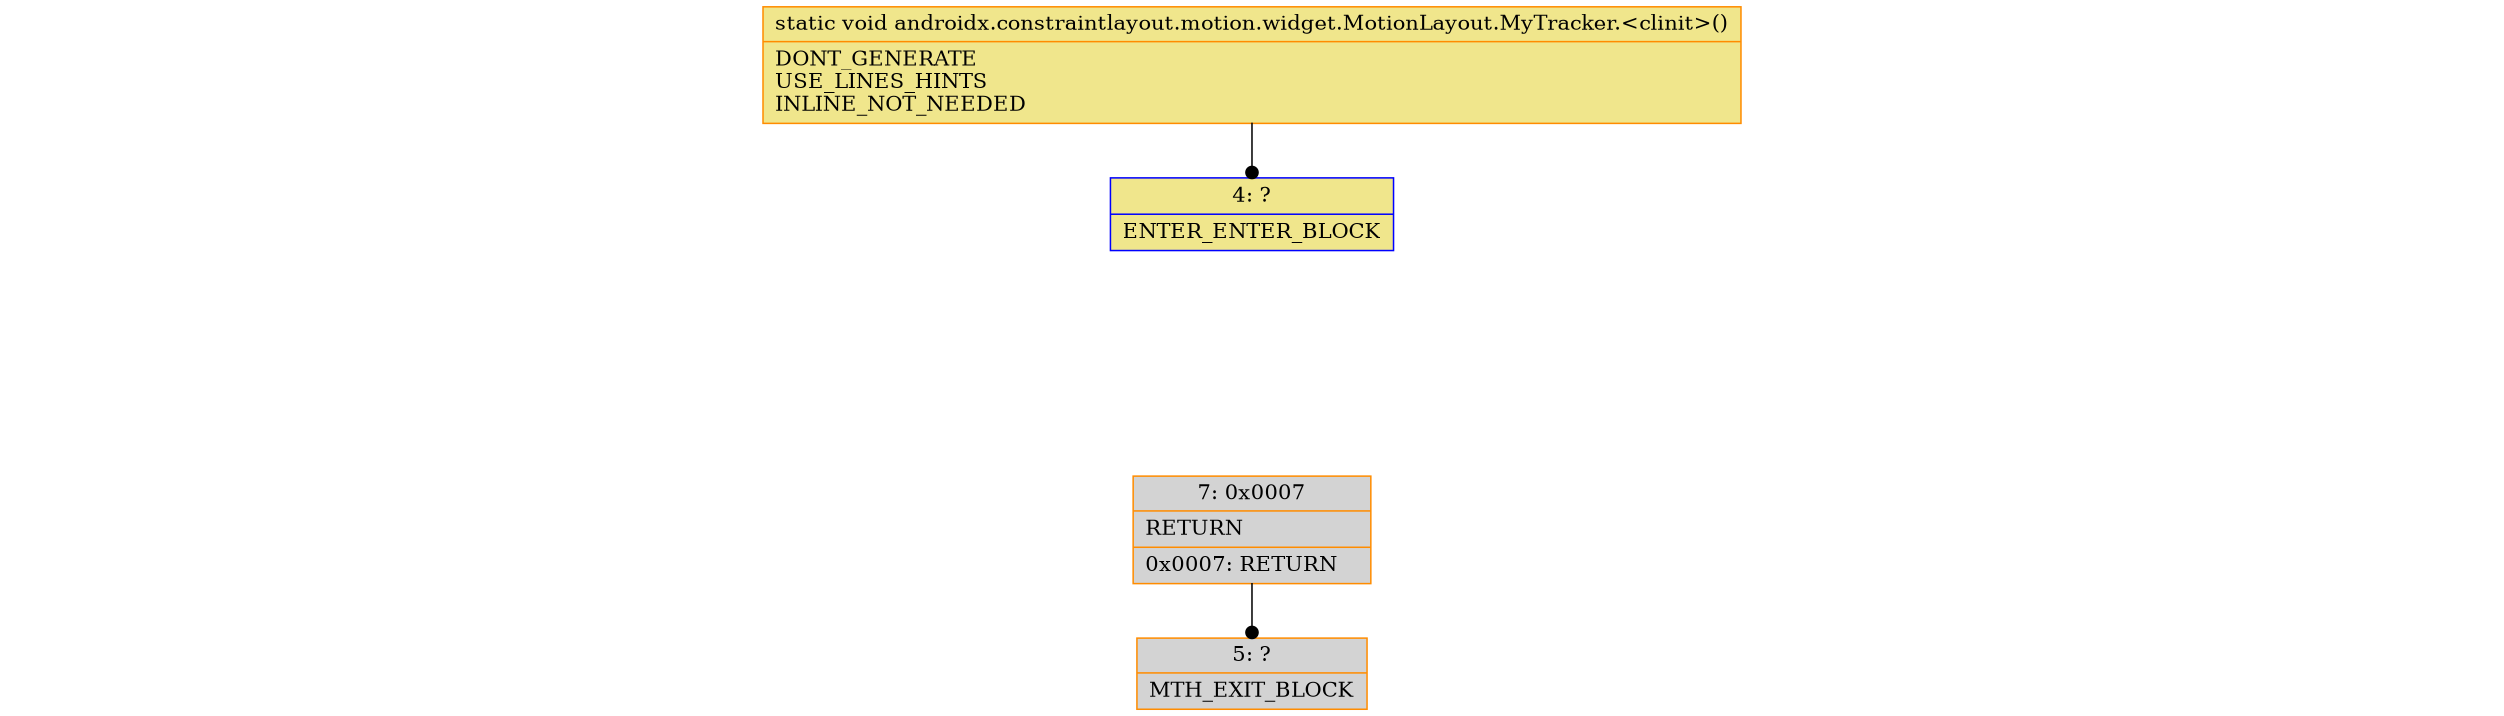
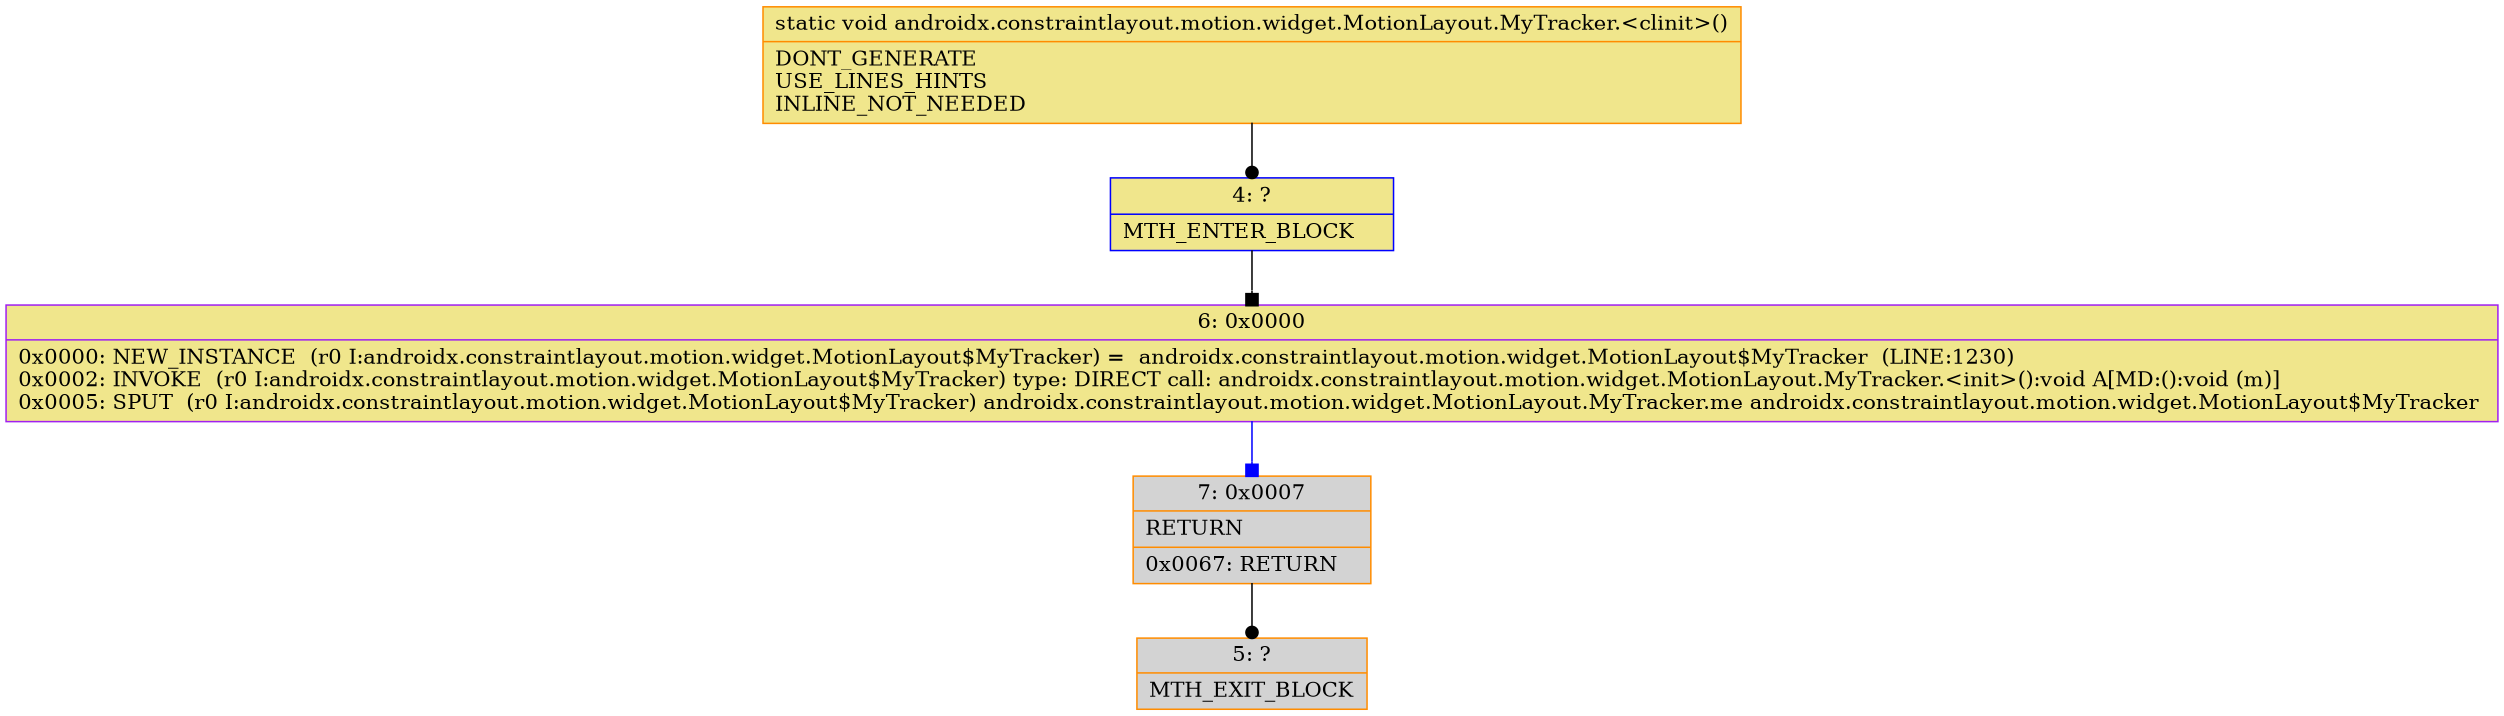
  digraph {
    node [color=darkorange fillcolor=khaki shape=record style=filled]
    edge [arrowhead=box color=black]
-   n1 [color=blue label="{4\:\ ?|ENTER_ENTER_BLOCK\l}"]
-   n3 [fillcolor=lightgrey label="{7\:\ 0x0007|RETURN\l|0x0007: RETURN   \l}"]
+   n1 [color=blue label="{4\:\ ?|MTH_ENTER_BLOCK\l}"]
+   n2 [color=purple label="{6\:\ 0x0000|0x0000: NEW_INSTANCE  (r0 I:androidx.constraintlayout.motion.widget.MotionLayout$MyTracker) =  androidx.constraintlayout.motion.widget.MotionLayout$MyTracker  (LINE:1230)\l0x0002: INVOKE  (r0 I:androidx.constraintlayout.motion.widget.MotionLayout$MyTracker) type: DIRECT call: androidx.constraintlayout.motion.widget.MotionLayout.MyTracker.\<init\>():void A[MD:():void (m)]\l0x0005: SPUT  (r0 I:androidx.constraintlayout.motion.widget.MotionLayout$MyTracker) androidx.constraintlayout.motion.widget.MotionLayout.MyTracker.me androidx.constraintlayout.motion.widget.MotionLayout$MyTracker \l}"]
+   n3 [fillcolor=lightgrey label="{7\:\ 0x0007|RETURN\l|0x0067: RETURN   \l}"]
    n4 [fillcolor=lightgrey label="{5\:\ ?|MTH_EXIT_BLOCK\l}"]
    n5 [label="{static void androidx.constraintlayout.motion.widget.MotionLayout.MyTracker.\<clinit\>()  | DONT_GENERATE\lUSE_LINES_HINTS\lINLINE_NOT_NEEDED\l}"]
+   n1 -> n2
+   n2 -> n3 [color=blue]
    n3 -> n4 [arrowhead=dot]
    n5 -> n1 [arrowhead=dot]
  }
